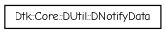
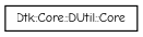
  digraph {
    rankdir=LR
    fontname="Comic Neue"
-   n1 [color=black fillcolor=white fontname="Comic Neue" fontsize=10 height=0.2 label="Dtk::Core::DUtil::DNotifyData" shape=record style=filled width=0.4]
+   n1 [color=black fillcolor=white fontname="Comic Neue" fontsize=10 height=0.2 label="Dtk::Core::DUtil::Core" shape=record style=filled width=0.4]
  }
